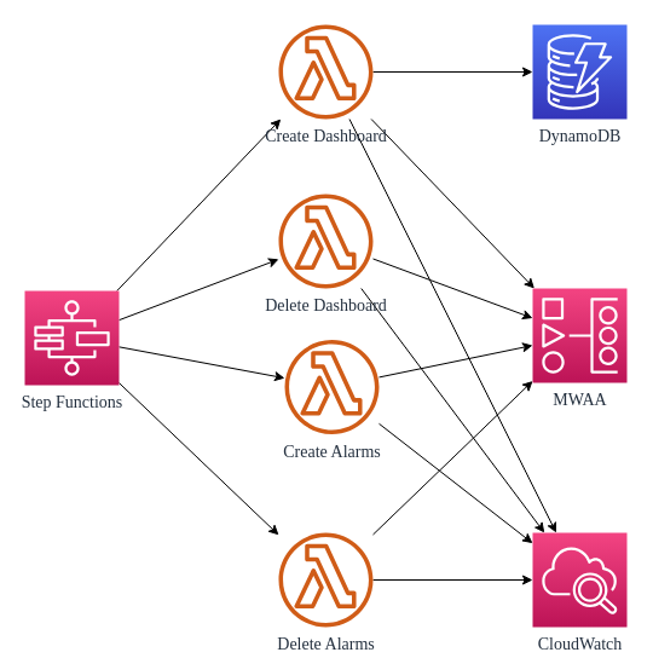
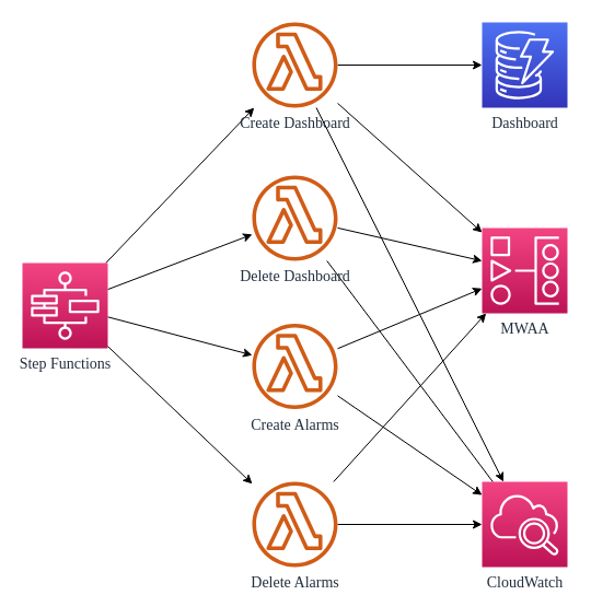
  <mxCell id="0" />
  <mxCell id="1" parent="0" />
  <mxCell id="2" style="rounded=0;orthogonalLoop=1;jettySize=auto;html=1;fontFamily=Amazon Ember;fontSize=14;" parent="1" source="6" target="10" edge="1"><mxGeometry relative="1" as="geometry" /></mxCell>
  <mxCell id="3" style="edgeStyle=none;rounded=0;orthogonalLoop=1;jettySize=auto;html=1;fontFamily=Amazon Ember;fontSize=14;" parent="1" source="6" target="15" edge="1"><mxGeometry relative="1" as="geometry" /></mxCell>
  <mxCell id="4" style="rounded=0;orthogonalLoop=1;jettySize=auto;html=1;" parent="1" source="6" target="18" edge="1"><mxGeometry relative="1" as="geometry" /></mxCell>
  <mxCell id="5" style="edgeStyle=none;rounded=0;orthogonalLoop=1;jettySize=auto;html=1;" parent="1" source="6" target="21" edge="1"><mxGeometry relative="1" as="geometry" /></mxCell>
  <mxCell id="6" value="Step Functions" style="points=[[0,0,0],[0.25,0,0],[0.5,0,0],[0.75,0,0],[1,0,0],[0,1,0],[0.25,1,0],[0.5,1,0],[0.75,1,0],[1,1,0],[0,0.25,0],[0,0.5,0],[0,0.75,0],[1,0.25,0],[1,0.5,0],[1,0.75,0]];outlineConnect=0;fontColor=#232F3E;gradientColor=#F34482;gradientDirection=north;fillColor=#BC1356;strokeColor=#ffffff;dashed=0;verticalLabelPosition=bottom;verticalAlign=top;align=center;html=1;fontSize=14;fontStyle=0;aspect=fixed;shape=mxgraph.aws4.resourceIcon;resIcon=mxgraph.aws4.step_functions;fontFamily=Amazon Ember;" parent="1" vertex="1"><mxGeometry x="20" y="240" width="78" height="78" as="geometry" /></mxCell>
  <mxCell id="7" style="edgeStyle=none;rounded=0;orthogonalLoop=1;jettySize=auto;html=1;fontFamily=Amazon Ember;fontSize=14;" parent="1" source="10" target="11" edge="1"><mxGeometry relative="1" as="geometry" /></mxCell>
  <mxCell id="8" style="edgeStyle=none;rounded=0;orthogonalLoop=1;jettySize=auto;html=1;fontFamily=Amazon Ember;fontSize=14;" parent="1" source="10" target="12" edge="1"><mxGeometry relative="1" as="geometry" /></mxCell>
  <mxCell id="9" style="rounded=0;orthogonalLoop=1;jettySize=auto;html=1;" edge="1" parent="1" source="10" target="22"><mxGeometry relative="1" as="geometry" /></mxCell>
  <mxCell id="10" value="Create Dashboard" style="outlineConnect=0;fontColor=#232F3E;gradientColor=none;fillColor=#D05C17;strokeColor=none;dashed=0;verticalLabelPosition=bottom;verticalAlign=top;align=center;html=1;fontSize=14;fontStyle=0;aspect=fixed;pointerEvents=1;shape=mxgraph.aws4.lambda_function;fontFamily=Amazon Ember;" parent="1" vertex="1"><mxGeometry x="230" y="20" width="78" height="78" as="geometry" /></mxCell>
- <mxCell id="11" value="DynamoDB" style="points=[[0,0,0],[0.25,0,0],[0.5,0,0],[0.75,0,0],[1,0,0],[0,1,0],[0.25,1,0],[0.5,1,0],[0.75,1,0],[1,1,0],[0,0.25,0],[0,0.5,0],[0,0.75,0],[1,0.25,0],[1,0.5,0],[1,0.75,0]];outlineConnect=0;fontColor=#232F3E;gradientColor=#4D72F3;gradientDirection=north;fillColor=#3334B9;strokeColor=#ffffff;dashed=0;verticalLabelPosition=bottom;verticalAlign=top;align=center;html=1;fontSize=14;fontStyle=0;aspect=fixed;shape=mxgraph.aws4.resourceIcon;resIcon=mxgraph.aws4.dynamodb;fontFamily=Amazon Ember;" parent="1" vertex="1"><mxGeometry x="440" y="20" width="78" height="78" as="geometry" /></mxCell>
+ <mxCell id="11" value="Dashboard" style="points=[[0,0,0],[0.25,0,0],[0.5,0,0],[0.75,0,0],[1,0,0],[0,1,0],[0.25,1,0],[0.5,1,0],[0.75,1,0],[1,1,0],[0,0.25,0],[0,0.5,0],[0,0.75,0],[1,0.25,0],[1,0.5,0],[1,0.75,0]];outlineConnect=0;fontColor=#232F3E;gradientColor=#4D72F3;gradientDirection=north;fillColor=#3334B9;strokeColor=#ffffff;dashed=0;verticalLabelPosition=bottom;verticalAlign=top;align=center;html=1;fontSize=14;fontStyle=0;aspect=fixed;shape=mxgraph.aws4.resourceIcon;resIcon=mxgraph.aws4.dynamodb;fontFamily=Amazon Ember;" parent="1" vertex="1"><mxGeometry x="440" y="20" width="78" height="78" as="geometry" /></mxCell>
  <mxCell id="12" value="CloudWatch" style="points=[[0,0,0],[0.25,0,0],[0.5,0,0],[0.75,0,0],[1,0,0],[0,1,0],[0.25,1,0],[0.5,1,0],[0.75,1,0],[1,1,0],[0,0.25,0],[0,0.5,0],[0,0.75,0],[1,0.25,0],[1,0.5,0],[1,0.75,0]];points=[[0,0,0],[0.25,0,0],[0.5,0,0],[0.75,0,0],[1,0,0],[0,1,0],[0.25,1,0],[0.5,1,0],[0.75,1,0],[1,1,0],[0,0.25,0],[0,0.5,0],[0,0.75,0],[1,0.25,0],[1,0.5,0],[1,0.75,0]];outlineConnect=0;fontColor=#232F3E;gradientColor=#F34482;gradientDirection=north;fillColor=#BC1356;strokeColor=#ffffff;dashed=0;verticalLabelPosition=bottom;verticalAlign=top;align=center;html=1;fontSize=14;fontStyle=0;aspect=fixed;shape=mxgraph.aws4.resourceIcon;resIcon=mxgraph.aws4.cloudwatch_2;fontFamily=Amazon Ember;" parent="1" vertex="1"><mxGeometry x="440" y="440" width="78" height="78" as="geometry" /></mxCell>
- <mxCell id="13" style="edgeStyle=none;rounded=0;orthogonalLoop=1;jettySize=auto;html=1;fontFamily=Amazon Ember;fontSize=14;" parent="1" source="15" target="12" edge="1"><mxGeometry relative="1" as="geometry" /></mxCell>
+ <mxCell id="13" style="edgeStyle=none;rounded=0;orthogonalLoop=1;jettySize=auto;html=1;fontFamily=Amazon Ember;fontSize=14;endArrow=none;" parent="1" source="15" target="12" edge="1"><mxGeometry relative="1" as="geometry" /></mxCell>
  <mxCell id="14" style="edgeStyle=none;rounded=0;orthogonalLoop=1;jettySize=auto;html=1;fontFamily=Amazon Ember;fontSize=14;" edge="1" parent="1" source="15" target="22"><mxGeometry relative="1" as="geometry" /></mxCell>
  <mxCell id="15" value="Delete Dashboard" style="outlineConnect=0;fontColor=#232F3E;gradientColor=none;fillColor=#D05C17;strokeColor=none;dashed=0;verticalLabelPosition=bottom;verticalAlign=top;align=center;html=1;fontSize=14;fontStyle=0;aspect=fixed;pointerEvents=1;shape=mxgraph.aws4.lambda_function;fontFamily=Amazon Ember;" parent="1" vertex="1"><mxGeometry x="230" y="160" width="78" height="78" as="geometry" /></mxCell>
  <mxCell id="16" style="edgeStyle=none;rounded=0;orthogonalLoop=1;jettySize=auto;html=1;" parent="1" source="18" target="12" edge="1"><mxGeometry relative="1" as="geometry" /></mxCell>
  <mxCell id="17" style="edgeStyle=none;rounded=0;orthogonalLoop=1;jettySize=auto;html=1;fontFamily=Amazon Ember;fontSize=14;" edge="1" parent="1" source="18" target="22"><mxGeometry relative="1" as="geometry" /></mxCell>
- <mxCell id="18" value="Create Alarms" style="outlineConnect=0;fontColor=#232F3E;gradientColor=none;fillColor=#D05C17;strokeColor=none;dashed=0;verticalLabelPosition=bottom;verticalAlign=top;align=center;html=1;fontSize=14;fontStyle=0;aspect=fixed;pointerEvents=1;shape=mxgraph.aws4.lambda_function;fontFamily=Amazon Ember;" parent="1" vertex="1"><mxGeometry x="235" y="280.5" width="78" height="78" as="geometry" /></mxCell>
+ <mxCell id="18" value="Create Alarms" style="outlineConnect=0;fontColor=#232F3E;gradientColor=none;fillColor=#D05C17;strokeColor=none;dashed=0;verticalLabelPosition=bottom;verticalAlign=top;align=center;html=1;fontSize=14;fontStyle=0;aspect=fixed;pointerEvents=1;shape=mxgraph.aws4.lambda_function;fontFamily=Amazon Ember;" parent="1" vertex="1"><mxGeometry x="230" y="295.5" width="78" height="78" as="geometry" /></mxCell>
  <mxCell id="19" style="edgeStyle=none;rounded=0;orthogonalLoop=1;jettySize=auto;html=1;" parent="1" source="21" target="12" edge="1"><mxGeometry relative="1" as="geometry" /></mxCell>
  <mxCell id="20" style="edgeStyle=none;rounded=0;orthogonalLoop=1;jettySize=auto;html=1;fontFamily=Amazon Ember;fontSize=14;" edge="1" parent="1" source="21" target="22"><mxGeometry relative="1" as="geometry" /></mxCell>
  <mxCell id="21" value="Delete Alarms" style="outlineConnect=0;fontColor=#232F3E;gradientColor=none;fillColor=#D05C17;strokeColor=none;dashed=0;verticalLabelPosition=bottom;verticalAlign=top;align=center;html=1;fontSize=14;fontStyle=0;aspect=fixed;pointerEvents=1;shape=mxgraph.aws4.lambda_function;fontFamily=Amazon Ember;" parent="1" vertex="1"><mxGeometry x="230" y="440" width="78" height="78" as="geometry" /></mxCell>
- <mxCell id="22" value="MWAA" style="points=[[0,0,0],[0.25,0,0],[0.5,0,0],[0.75,0,0],[1,0,0],[0,1,0],[0.25,1,0],[0.5,1,0],[0.75,1,0],[1,1,0],[0,0.25,0],[0,0.5,0],[0,0.75,0],[1,0.25,0],[1,0.5,0],[1,0.75,0]];outlineConnect=0;fontColor=#232F3E;gradientColor=#F34482;gradientDirection=north;fillColor=#BC1356;strokeColor=#ffffff;dashed=0;verticalLabelPosition=bottom;verticalAlign=top;align=center;html=1;fontSize=14;fontStyle=0;aspect=fixed;shape=mxgraph.aws4.resourceIcon;resIcon=mxgraph.aws4.managed_workflows_for_apache_airflow;fontFamily=Amazon Ember;" vertex="1" parent="1"><mxGeometry x="440" y="238" width="78" height="78" as="geometry" /></mxCell>
+ <mxCell id="22" value="MWAA" style="points=[[0,0,0],[0.25,0,0],[0.5,0,0],[0.75,0,0],[1,0,0],[0,1,0],[0.25,1,0],[0.5,1,0],[0.75,1,0],[1,1,0],[0,0.25,0],[0,0.5,0],[0,0.75,0],[1,0.25,0],[1,0.5,0],[1,0.75,0]];outlineConnect=0;fontColor=#232F3E;gradientColor=#F34482;gradientDirection=north;fillColor=#BC1356;strokeColor=#ffffff;dashed=0;verticalLabelPosition=bottom;verticalAlign=top;align=center;html=1;fontSize=14;fontStyle=0;aspect=fixed;shape=mxgraph.aws4.resourceIcon;resIcon=mxgraph.aws4.managed_workflows_for_apache_airflow;fontFamily=Amazon Ember;" vertex="1" parent="1"><mxGeometry x="440" y="208" width="78" height="78" as="geometry" /></mxCell>
